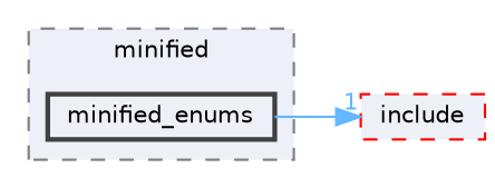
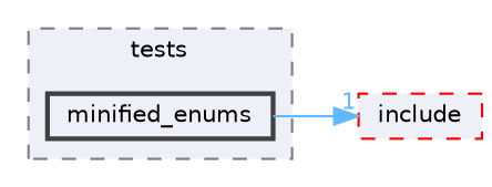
  digraph {
    compound=true
    rankdir=LR
    node [fillcolor="#edf0f7" fontname=Helvetica fontsize=10 shape=box]
    n1 [color=grey25 height=0.2 label=minified_enums style="filled,bold" width=0.4]
    n2 [color=red height=0.2 label=include style="filled,dashed" width=0.4]
    subgraph cluster_1 {
      bgcolor="#edf0f7"
      fontname=Helvetica
      fontsize=10
-     label=minified
+     label=tests
      pencolor=grey50
      style="filled,dashed"
      n1
    }
    n1 -> n2 [color=steelblue1 fontcolor=steelblue1 fontname=Helvetica fontsize=10 headlabel=1 labeldistance=1.5 labelfontname=Helvetica labelfontsize=10]
  }
